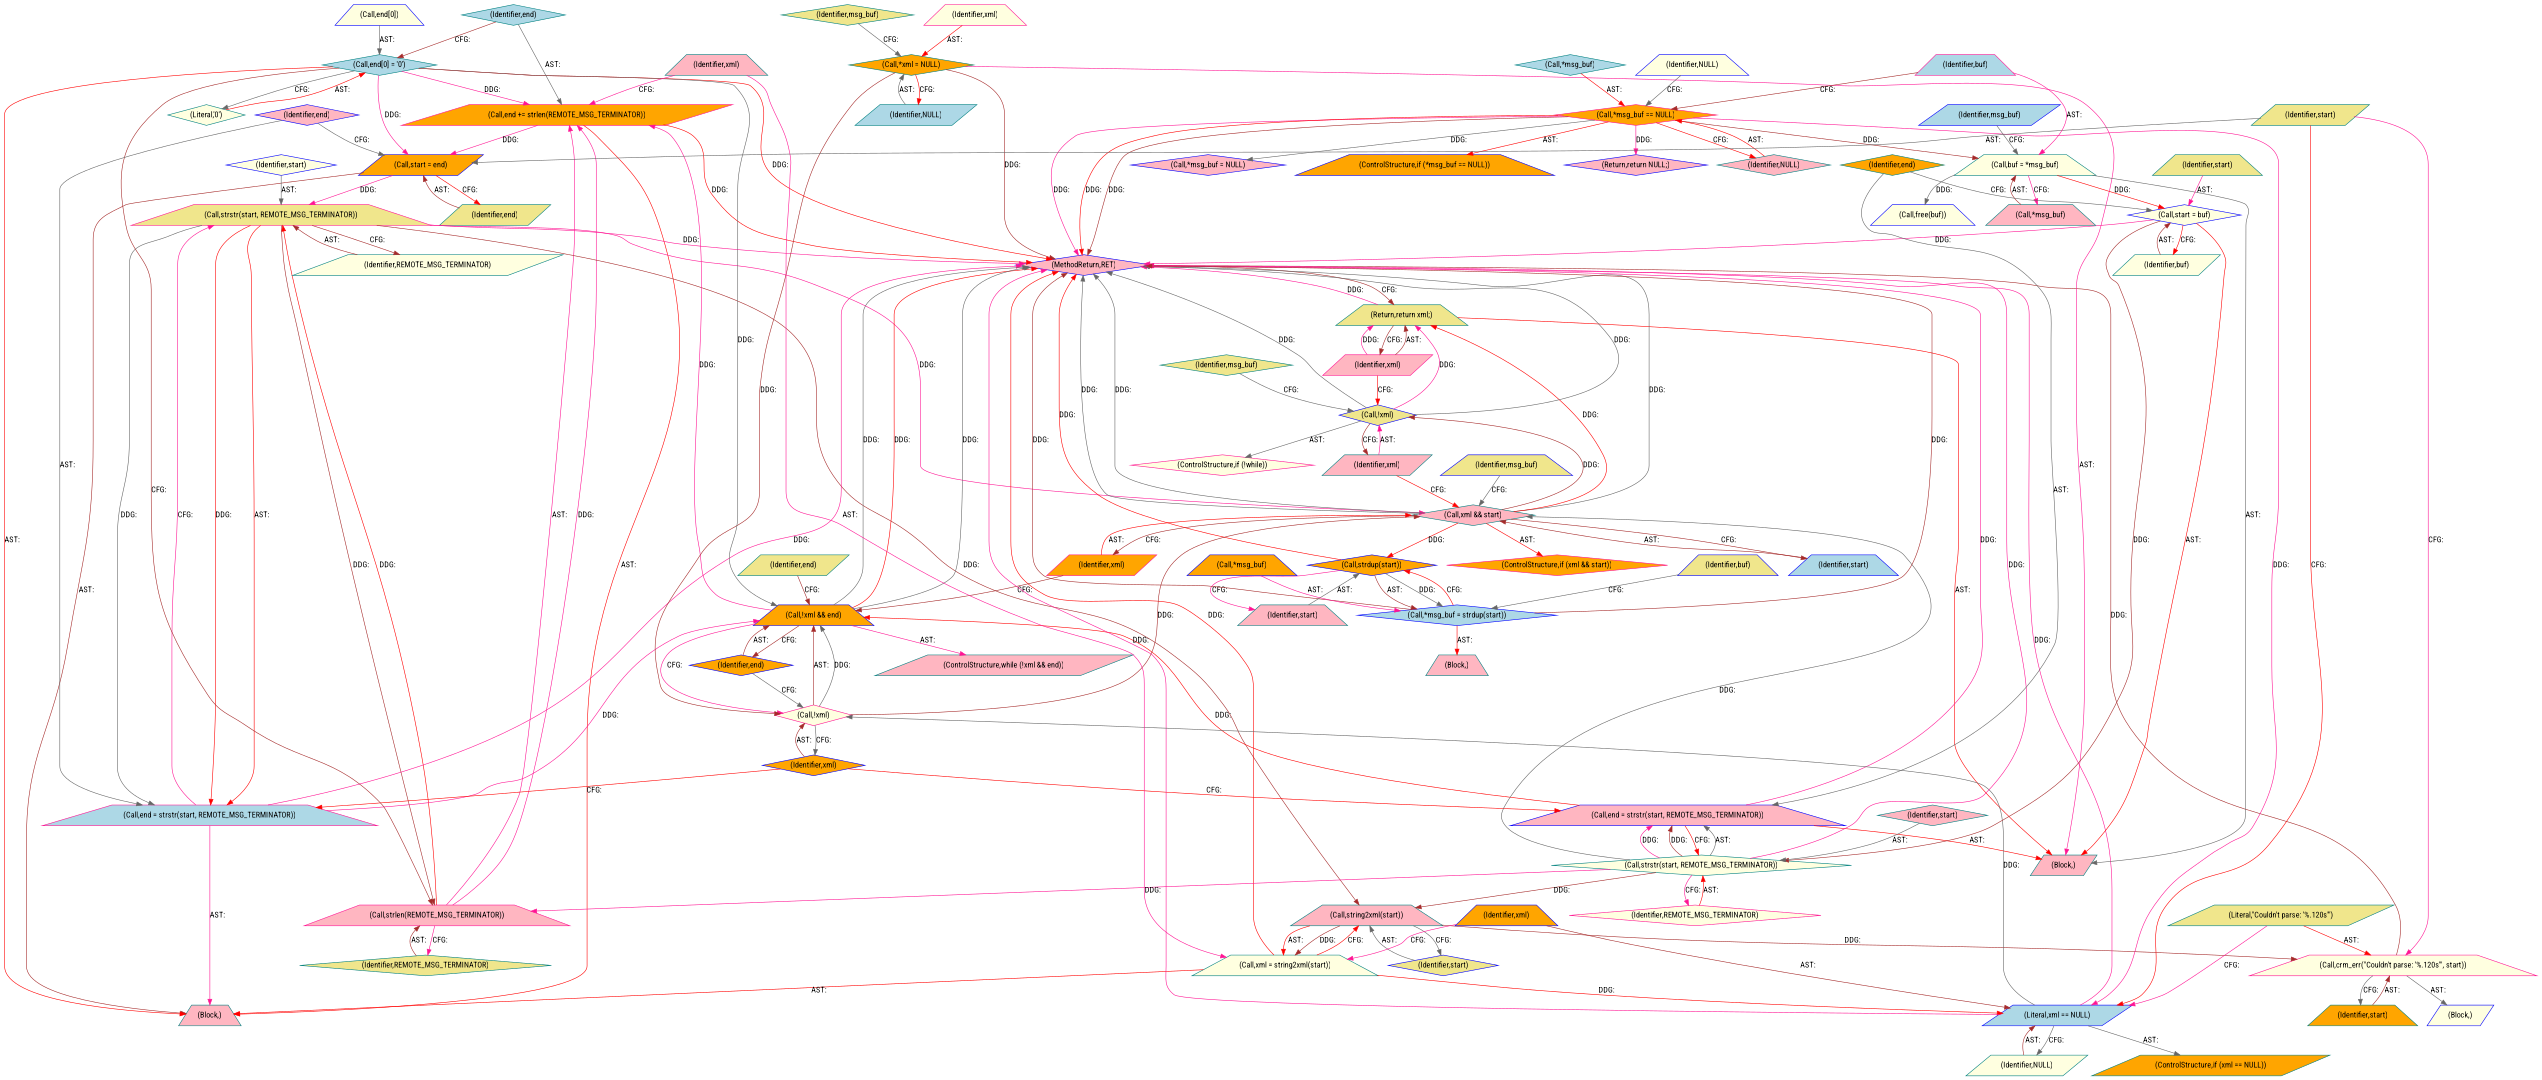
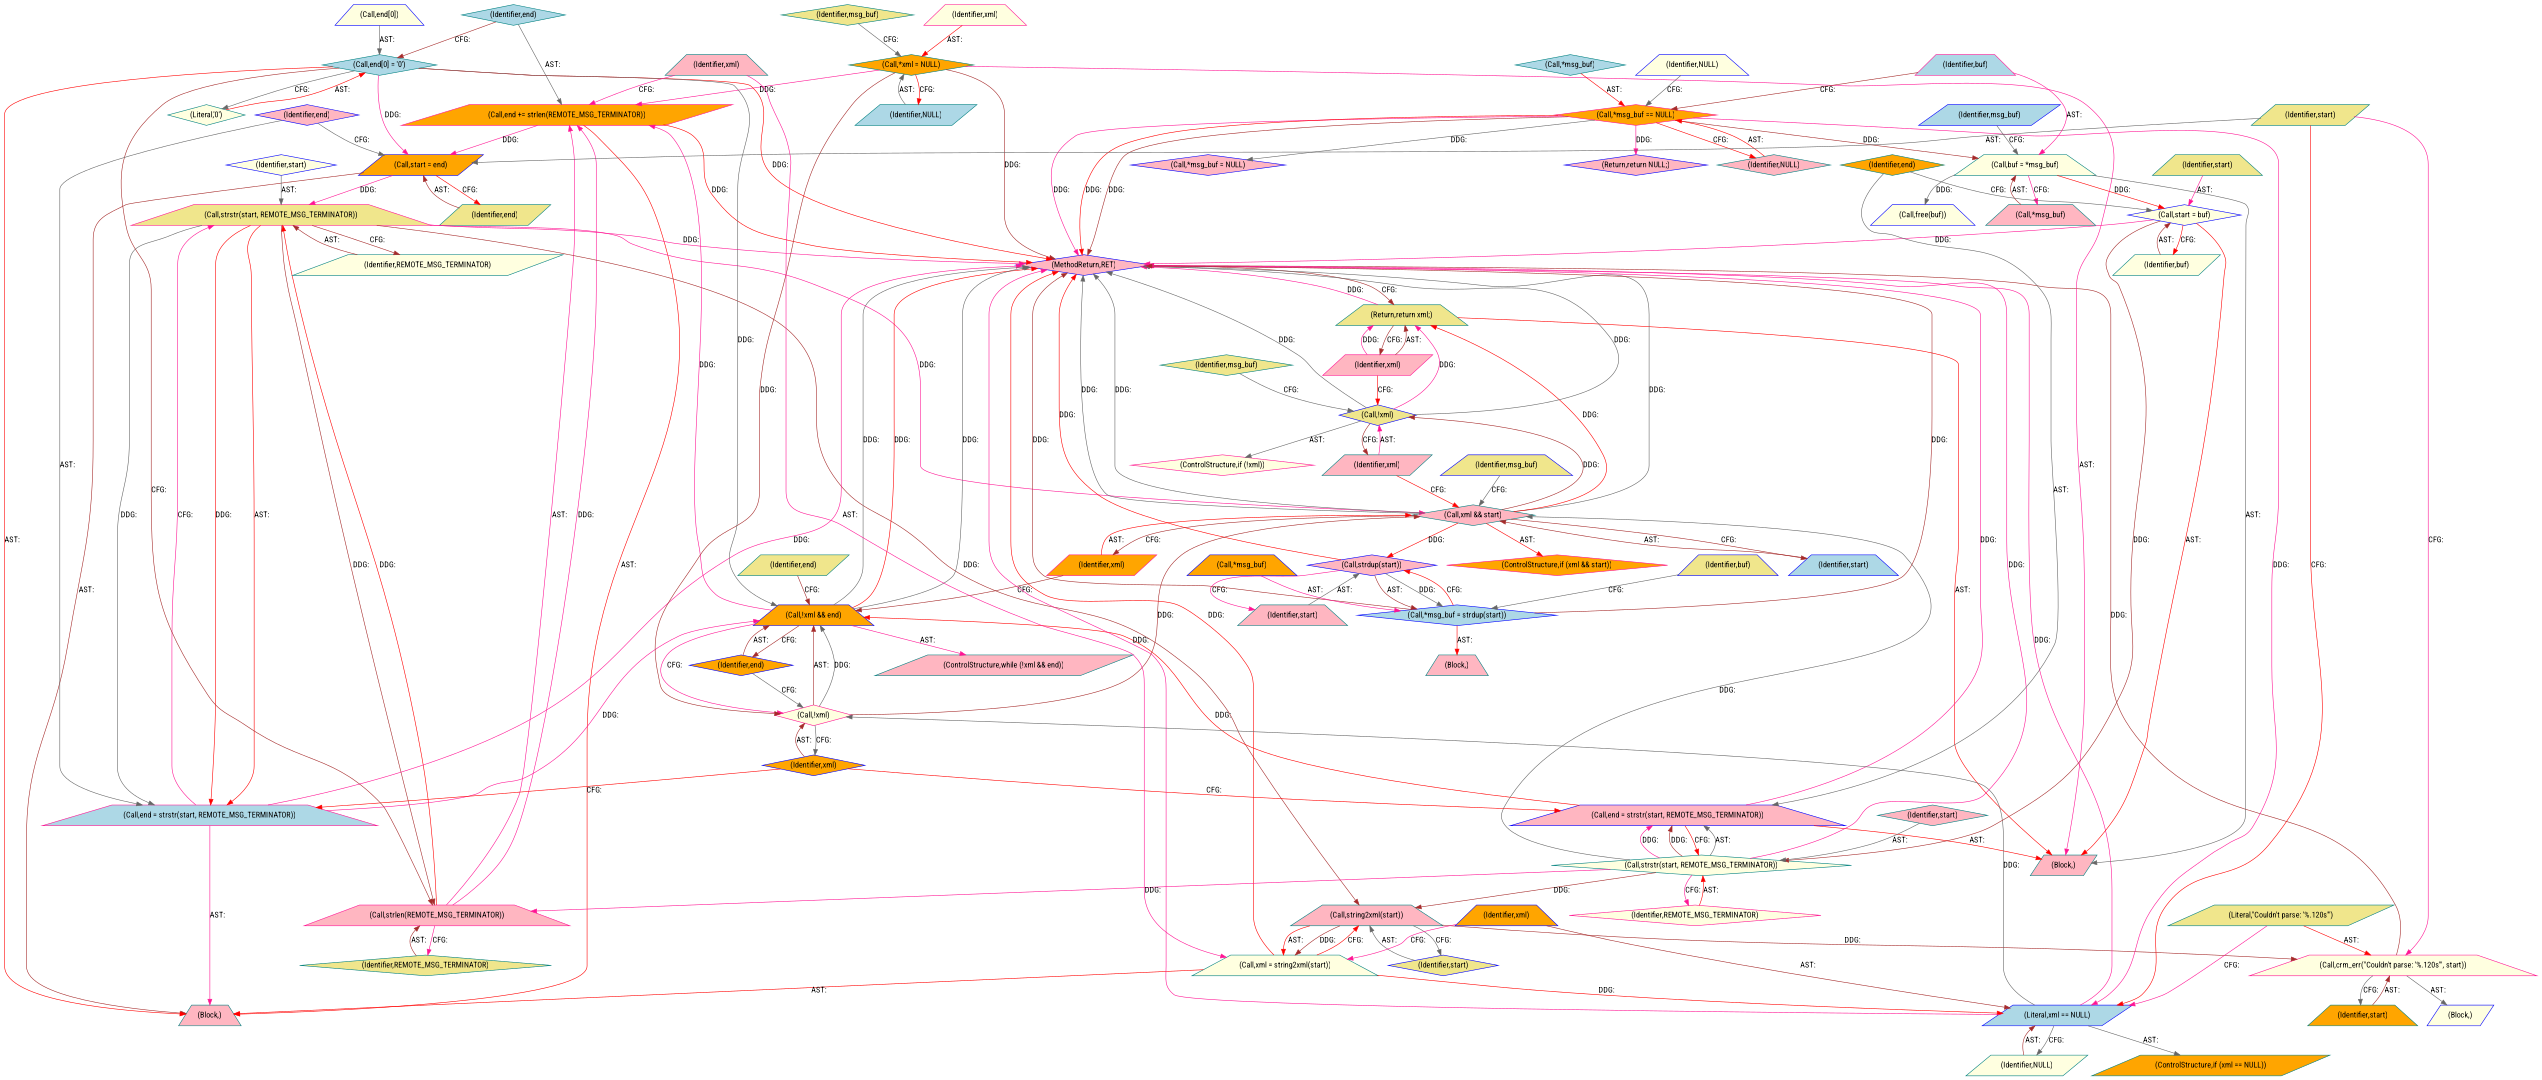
  digraph {
    fontname="Roboto Condensed"
    node [color=teal fillcolor=lightpink fontname="Roboto Condensed" shape=diamond style=filled]
    edge [color=gray40 fontname="Roboto Condensed"]
    n1 [color=deeppink fillcolor=orange label="(Call,end += strlen(REMOTE_MSG_TERMINATOR))" shape=parallelogram]
    n2 [color=blue fillcolor=orange label="(Call,start = end)" shape=parallelogram]
    n3 [label="(Block,)" shape=trapezium]
    n4 [color=blue label="(MethodReturn,RET)"]
    n5 [color=deeppink label="(Call,strlen(REMOTE_MSG_TERMINATOR))" shape=trapezium]
    n6 [color=deeppink fillcolor=khaki label="(Call,strstr(start, REMOTE_MSG_TERMINATOR))" shape=trapezium]
    n7 [fillcolor=khaki label="(Identifier,REMOTE_MSG_TERMINATOR)"]
    n8 [fillcolor=khaki label="(Identifier,end)" shape=parallelogram]
    n9 [fillcolor=khaki label="(Return,return xml;)" shape=trapezium]
    n10 [label="(Call,string2xml(start))" shape=trapezium]
    n11 [color=deeppink fillcolor=lightblue label="(Call,end = strstr(start, REMOTE_MSG_TERMINATOR))" shape=trapezium]
    n12 [label="(Call,xml && start)"]
    n13 [fillcolor=lightyellow label="(Identifier,REMOTE_MSG_TERMINATOR)" shape=parallelogram]
    n14 [fillcolor=lightyellow label="(Call,xml = string2xml(start))" shape=trapezium]
    n15 [color=deeppink fillcolor=lightyellow label="(Call,crm_err(\"Couldn't parse: '%.120s'\", start))" shape=trapezium]
    n16 [color=blue fillcolor=khaki label="(Identifier,start)"]
    n17 [color=blue fillcolor=orange label="(Call,!xml && end)" shape=trapezium]
-   n18 [color=blue fillcolor=orange label="(Call,strdup(start))"]
+   n18 [color=blue label="(Call,strdup(start))"]
    n19 [color=blue fillcolor=khaki label="(Call,!xml)"]
    n20 [color=deeppink fillcolor=orange label="(Identifier,xml)" shape=parallelogram]
    n21 [color=deeppink fillcolor=orange label="(ControlStructure,if (xml && start))"]
    n22 [color=blue fillcolor=lightblue label="(Identifier,start)" shape=trapezium]
    n23 [color=deeppink fillcolor=lightyellow label="(Call,!xml)"]
    n24 [color=blue fillcolor=orange label="(Identifier,end)"]
    n25 [label="(ControlStructure,while (!xml && end))" shape=parallelogram]
    n26 [color=blue fillcolor=orange label="(Identifier,xml)"]
    n27 [color=blue label="(Call,end = strstr(start, REMOTE_MSG_TERMINATOR))" shape=trapezium]
    n28 [fillcolor=orange label="(Call,*xml = NULL)"]
    n29 [fillcolor=lightblue label="(Identifier,NULL)" shape=parallelogram]
    n30 [label="(Block,)" shape=parallelogram]
    n31 [color=blue fillcolor=lightblue label="(Literal,xml == NULL)" shape=parallelogram]
    n32 [fillcolor=lightyellow label="(Identifier,NULL)" shape=parallelogram]
    n33 [fillcolor=orange label="(ControlStructure,if (xml == NULL))" shape=parallelogram]
    n34 [color=blue fillcolor=lightyellow label="(Block,)" shape=parallelogram]
    n35 [fillcolor=orange label="(Identifier,start)" shape=trapezium]
    n36 [fillcolor=lightyellow label="(Call,strstr(start, REMOTE_MSG_TERMINATOR))"]
    n37 [color=deeppink fillcolor=lightyellow label="(Identifier,REMOTE_MSG_TERMINATOR)"]
    n38 [color=blue fillcolor=lightyellow label="(Call,start = buf)"]
    n39 [fillcolor=lightyellow label="(Identifier,buf)" shape=parallelogram]
    n40 [fillcolor=lightyellow label="(Call,buf = *msg_buf)" shape=trapezium]
    n41 [color=blue fillcolor=lightyellow label="(Call,free(buf))" shape=trapezium]
    n42 [label="(Call,*msg_buf)" shape=trapezium]
    n43 [color=deeppink fillcolor=orange label="(Call,*msg_buf == NULL)"]
    n44 [color=blue label="(Call,*msg_buf = NULL)"]
-   n45 [color=blue fillcolor=orange label="(ControlStructure,if (*msg_buf == NULL))" shape=trapezium]
    n46 [color=blue label="(Return,return NULL;)"]
    n47 [label="(Identifier,NULL)"]
    n48 [fillcolor=lightblue label="(Call,end[0] = '\0')"]
    n49 [fillcolor=lightyellow label="(Literal,'\0')"]
    n50 [color=blue fillcolor=lightblue label="(Call,*msg_buf = strdup(start))"]
    n51 [label="(Identifier,start)" shape=trapezium]
    n52 [label="(Identifier,xml)" shape=parallelogram]
-   n53 [color=deeppink fillcolor=lightyellow label="(ControlStructure,if (!while))"]
+   n53 [color=deeppink fillcolor=lightyellow label="(ControlStructure,if (!xml))"]
    n54 [color=deeppink label="(Identifier,xml)" shape=parallelogram]
    n55 [label="(Block,)" shape=trapezium]
    n56 [color=blue label="(Identifier,end)"]
    n57 [fillcolor=lightblue label="(Identifier,end)"]
    n58 [fillcolor=orange label="(Identifier,end)"]
    n59 [color=deeppink fillcolor=lightyellow label="(Identifier,xml)" shape=trapezium]
    n60 [color=blue fillcolor=lightyellow label="(Identifier,start)"]
    n61 [color=blue fillcolor=lightyellow label="(Call,end[0])" shape=trapezium]
    n62 [color=blue fillcolor=orange label="(Identifier,xml)" shape=trapezium]
    n63 [fillcolor=khaki label="(Identifier,end)" shape=parallelogram]
    n64 [fillcolor=lightblue label="(Call,*msg_buf)"]
    n65 [fillcolor=khaki label="(Literal,\"Couldn't parse: '%.120s'\")" shape=parallelogram]
    n66 [label="(Identifier,xml)" shape=trapezium]
    n67 [color=blue fillcolor=khaki label="(Identifier,buf)" shape=trapezium]
    n68 [color=blue fillcolor=khaki label="(Identifier,msg_buf)" shape=trapezium]
    n69 [fillcolor=khaki label="(Identifier,msg_buf)"]
    n70 [fillcolor=khaki label="(Identifier,start)" shape=parallelogram]
    n71 [color=blue fillcolor=orange label="(Call,*msg_buf)" shape=trapezium]
    n72 [fillcolor=khaki label="(Identifier,msg_buf)"]
    n73 [fillcolor=khaki label="(Identifier,start)" shape=trapezium]
    n74 [label="(Identifier,start)"]
    n75 [color=deeppink fillcolor=lightblue label="(Identifier,buf)" shape=trapezium]
    n76 [color=blue fillcolor=lightblue label="(Identifier,msg_buf)" shape=parallelogram]
    n77 [color=blue fillcolor=lightyellow label="(Identifier,NULL)" shape=trapezium]
    n1 -> n2 [color=deeppink label="DDG: "]
    n1 -> n3 [color=red label="AST: "]
    n1 -> n4 [color=red label="DDG: "]
    n2 -> n3 [color=brown label="AST: "]
    n2 -> n6 [color=deeppink label="DDG: "]
    n2 -> n8 [color=red label="CFG: "]
    n4 -> n9 [color=brown label="CFG: "]
    n5 -> n1 [color=deeppink label="AST: "]
    n5 -> n1 [color=deeppink label="DDG: "]
    n5 -> n6 [color=red label="DDG: "]
    n5 -> n7 [color=deeppink label="CFG: "]
    n6 -> n4 [color=deeppink label="DDG: "]
    n6 -> n5 [color=brown label="DDG: "]
    n6 -> n10 [color=brown label="DDG: "]
    n6 -> n11 [color=red label="AST: "]
    n6 -> n11 [label="DDG: "]
    n6 -> n11 [color=red label="DDG: "]
    n6 -> n12 [color=deeppink label="DDG: "]
    n6 -> n13 [color=brown label="CFG: "]
    n7 -> n5 [color=brown label="AST: "]
    n8 -> n2 [color=brown label="AST: "]
    n9 -> n4 [color=deeppink label="DDG: "]
    n9 -> n30 [color=red label="AST: "]
    n9 -> n54 [color=brown label="CFG: "]
    n10 -> n14 [color=red label="AST: "]
    n10 -> n14 [color=brown label="DDG: "]
    n10 -> n15 [color=brown label="DDG: "]
    n10 -> n16 [label="CFG: "]
    n11 -> n3 [color=deeppink label="AST: "]
    n11 -> n4 [color=deeppink label="DDG: "]
    n11 -> n6 [color=deeppink label="CFG: "]
    n11 -> n17 [color=deeppink label="DDG: "]
    n12 -> n4 [label="DDG: "]
    n12 -> n4 [label="DDG: "]
    n12 -> n4 [label="DDG: "]
    n12 -> n9 [color=red label="DDG: "]
    n12 -> n18 [color=red label="DDG: "]
    n12 -> n19 [color=brown label="DDG: "]
    n12 -> n20 [color=brown label="CFG: "]
    n12 -> n21 [color=red label="AST: "]
    n12 -> n22 [color=brown label="CFG: "]
    n13 -> n6 [color=brown label="AST: "]
    n14 -> n3 [color=red label="AST: "]
    n14 -> n4 [color=red label="DDG: "]
    n14 -> n10 [color=red label="CFG: "]
    n14 -> n31 [color=red label="DDG: "]
    n15 -> n4 [color=brown label="DDG: "]
    n15 -> n34 [label="AST: "]
    n15 -> n35 [label="CFG: "]
    n16 -> n10 [label="AST: "]
    n17 -> n1 [color=deeppink label="DDG: "]
    n17 -> n4 [color=red label="DDG: "]
    n17 -> n4 [label="DDG: "]
    n17 -> n4 [label="DDG: "]
    n17 -> n23 [color=deeppink label="CFG: "]
    n17 -> n24 [color=brown label="CFG: "]
    n17 -> n25 [color=deeppink label="AST: "]
    n18 -> n4 [color=red label="DDG: "]
    n18 -> n50 [color=brown label="AST: "]
    n18 -> n50 [label="DDG: "]
    n18 -> n51 [color=deeppink label="CFG: "]
    n19 -> n4 [label="DDG: "]
    n19 -> n4 [label="DDG: "]
    n19 -> n9 [color=deeppink label="DDG: "]
    n19 -> n52 [color=brown label="CFG: "]
    n19 -> n53 [label="AST: "]
    n20 -> n12 [color=red label="AST: "]
    n20 -> n17 [color=brown label="CFG: "]
    n22 -> n12 [color=brown label="AST: "]
    n23 -> n12 [color=brown label="DDG: "]
    n23 -> n17 [color=brown label="AST: "]
    n23 -> n17 [label="DDG: "]
    n23 -> n26 [label="CFG: "]
    n24 -> n17 [color=brown label="AST: "]
    n24 -> n23 [label="CFG: "]
    n26 -> n11 [color=red label="CFG: "]
    n26 -> n23 [color=brown label="AST: "]
    n26 -> n27 [color=red label="CFG: "]
    n27 -> n4 [color=deeppink label="DDG: "]
    n27 -> n17 [color=red label="DDG: "]
    n27 -> n30 [color=red label="AST: "]
    n27 -> n36 [color=red label="CFG: "]
    n28 -> n4 [color=brown label="DDG: "]
    n28 -> n23 [color=brown label="DDG: "]
    n28 -> n29 [color=red label="CFG: "]
    n28 -> n30 [color=deeppink label="AST: "]
    n29 -> n28 [label="AST: "]
    n31 -> n4 [color=deeppink label="DDG: "]
    n31 -> n4 [color=deeppink label="DDG: "]
    n31 -> n23 [label="DDG: "]
    n31 -> n32 [label="CFG: "]
    n31 -> n33 [label="AST: "]
    n32 -> n31 [color=brown label="AST: "]
    n35 -> n15 [color=brown label="AST: "]
    n36 -> n4 [color=deeppink label="DDG: "]
    n36 -> n5 [color=deeppink label="DDG: "]
    n36 -> n10 [color=brown label="DDG: "]
    n36 -> n12 [label="DDG: "]
    n36 -> n27 [label="AST: "]
    n36 -> n27 [color=deeppink label="DDG: "]
    n36 -> n27 [color=brown label="DDG: "]
    n36 -> n37 [color=deeppink label="CFG: "]
    n37 -> n36 [color=red label="AST: "]
    n38 -> n4 [color=deeppink label="DDG: "]
    n38 -> n30 [color=red label="AST: "]
    n38 -> n36 [color=brown label="DDG: "]
    n38 -> n39 [color=red label="CFG: "]
    n39 -> n38 [color=brown label="AST: "]
    n40 -> n30 [label="AST: "]
    n40 -> n38 [color=red label="DDG: "]
    n40 -> n41 [label="DDG: "]
    n40 -> n42 [color=deeppink label="CFG: "]
    n42 -> n40 [color=brown label="AST: "]
    n43 -> n4 [color=brown label="DDG: "]
    n43 -> n4 [color=deeppink label="DDG: "]
    n43 -> n4 [color=red label="DDG: "]
    n43 -> n31 [color=deeppink label="DDG: "]
    n43 -> n40 [color=brown label="DDG: "]
    n43 -> n44 [label="DDG: "]
-   n43 -> n45 [color=red label="AST: "]
    n43 -> n46 [color=deeppink label="DDG: "]
    n43 -> n47 [color=red label="CFG: "]
    n47 -> n43 [color=red label="AST: "]
-   n48 -> n1 [color=deeppink label="DDG: "]
+   n28 -> n1 [color=deeppink label="DDG: "]
    n48 -> n2 [color=deeppink label="DDG: "]
    n48 -> n3 [color=red label="AST: "]
    n48 -> n4 [color=red label="DDG: "]
    n48 -> n5 [color=brown label="CFG: "]
    n48 -> n17 [label="DDG: "]
    n48 -> n49 [label="CFG: "]
    n49 -> n48 [color=red label="AST: "]
    n50 -> n4 [color=brown label="DDG: "]
    n50 -> n4 [color=brown label="DDG: "]
    n50 -> n18 [color=red label="CFG: "]
    n50 -> n55 [color=red label="AST: "]
    n51 -> n18 [label="AST: "]
    n52 -> n12 [color=red label="CFG: "]
    n52 -> n19 [color=deeppink label="AST: "]
    n54 -> n9 [color=brown label="AST: "]
    n54 -> n9 [color=deeppink label="DDG: "]
    n54 -> n19 [color=red label="CFG: "]
    n56 -> n2 [label="CFG: "]
    n56 -> n11 [label="AST: "]
    n57 -> n1 [label="AST: "]
    n57 -> n48 [color=brown label="CFG: "]
    n58 -> n27 [label="AST: "]
    n58 -> n38 [label="CFG: "]
    n59 -> n28 [color=red label="AST: "]
    n60 -> n6 [label="AST: "]
    n61 -> n48 [label="AST: "]
    n62 -> n14 [color=deeppink label="CFG: "]
    n62 -> n31 [color=brown label="AST: "]
    n63 -> n17 [color=brown label="CFG: "]
    n64 -> n43 [color=red label="AST: "]
    n65 -> n15 [color=red label="AST: "]
    n65 -> n31 [color=deeppink label="CFG: "]
    n66 -> n1 [color=deeppink label="CFG: "]
    n66 -> n14 [color=deeppink label="AST: "]
    n67 -> n50 [label="CFG: "]
    n68 -> n12 [label="CFG: "]
    n69 -> n28 [label="CFG: "]
    n70 -> n2 [label="AST: "]
    n70 -> n15 [color=deeppink label="CFG: "]
    n70 -> n31 [color=red label="CFG: "]
    n71 -> n50 [color=deeppink label="AST: "]
    n72 -> n19 [label="CFG: "]
    n73 -> n38 [color=deeppink label="AST: "]
    n74 -> n36 [label="AST: "]
    n75 -> n40 [color=deeppink label="AST: "]
    n75 -> n43 [color=brown label="CFG: "]
    n76 -> n40 [label="CFG: "]
    n77 -> n43 [label="CFG: "]
  }
